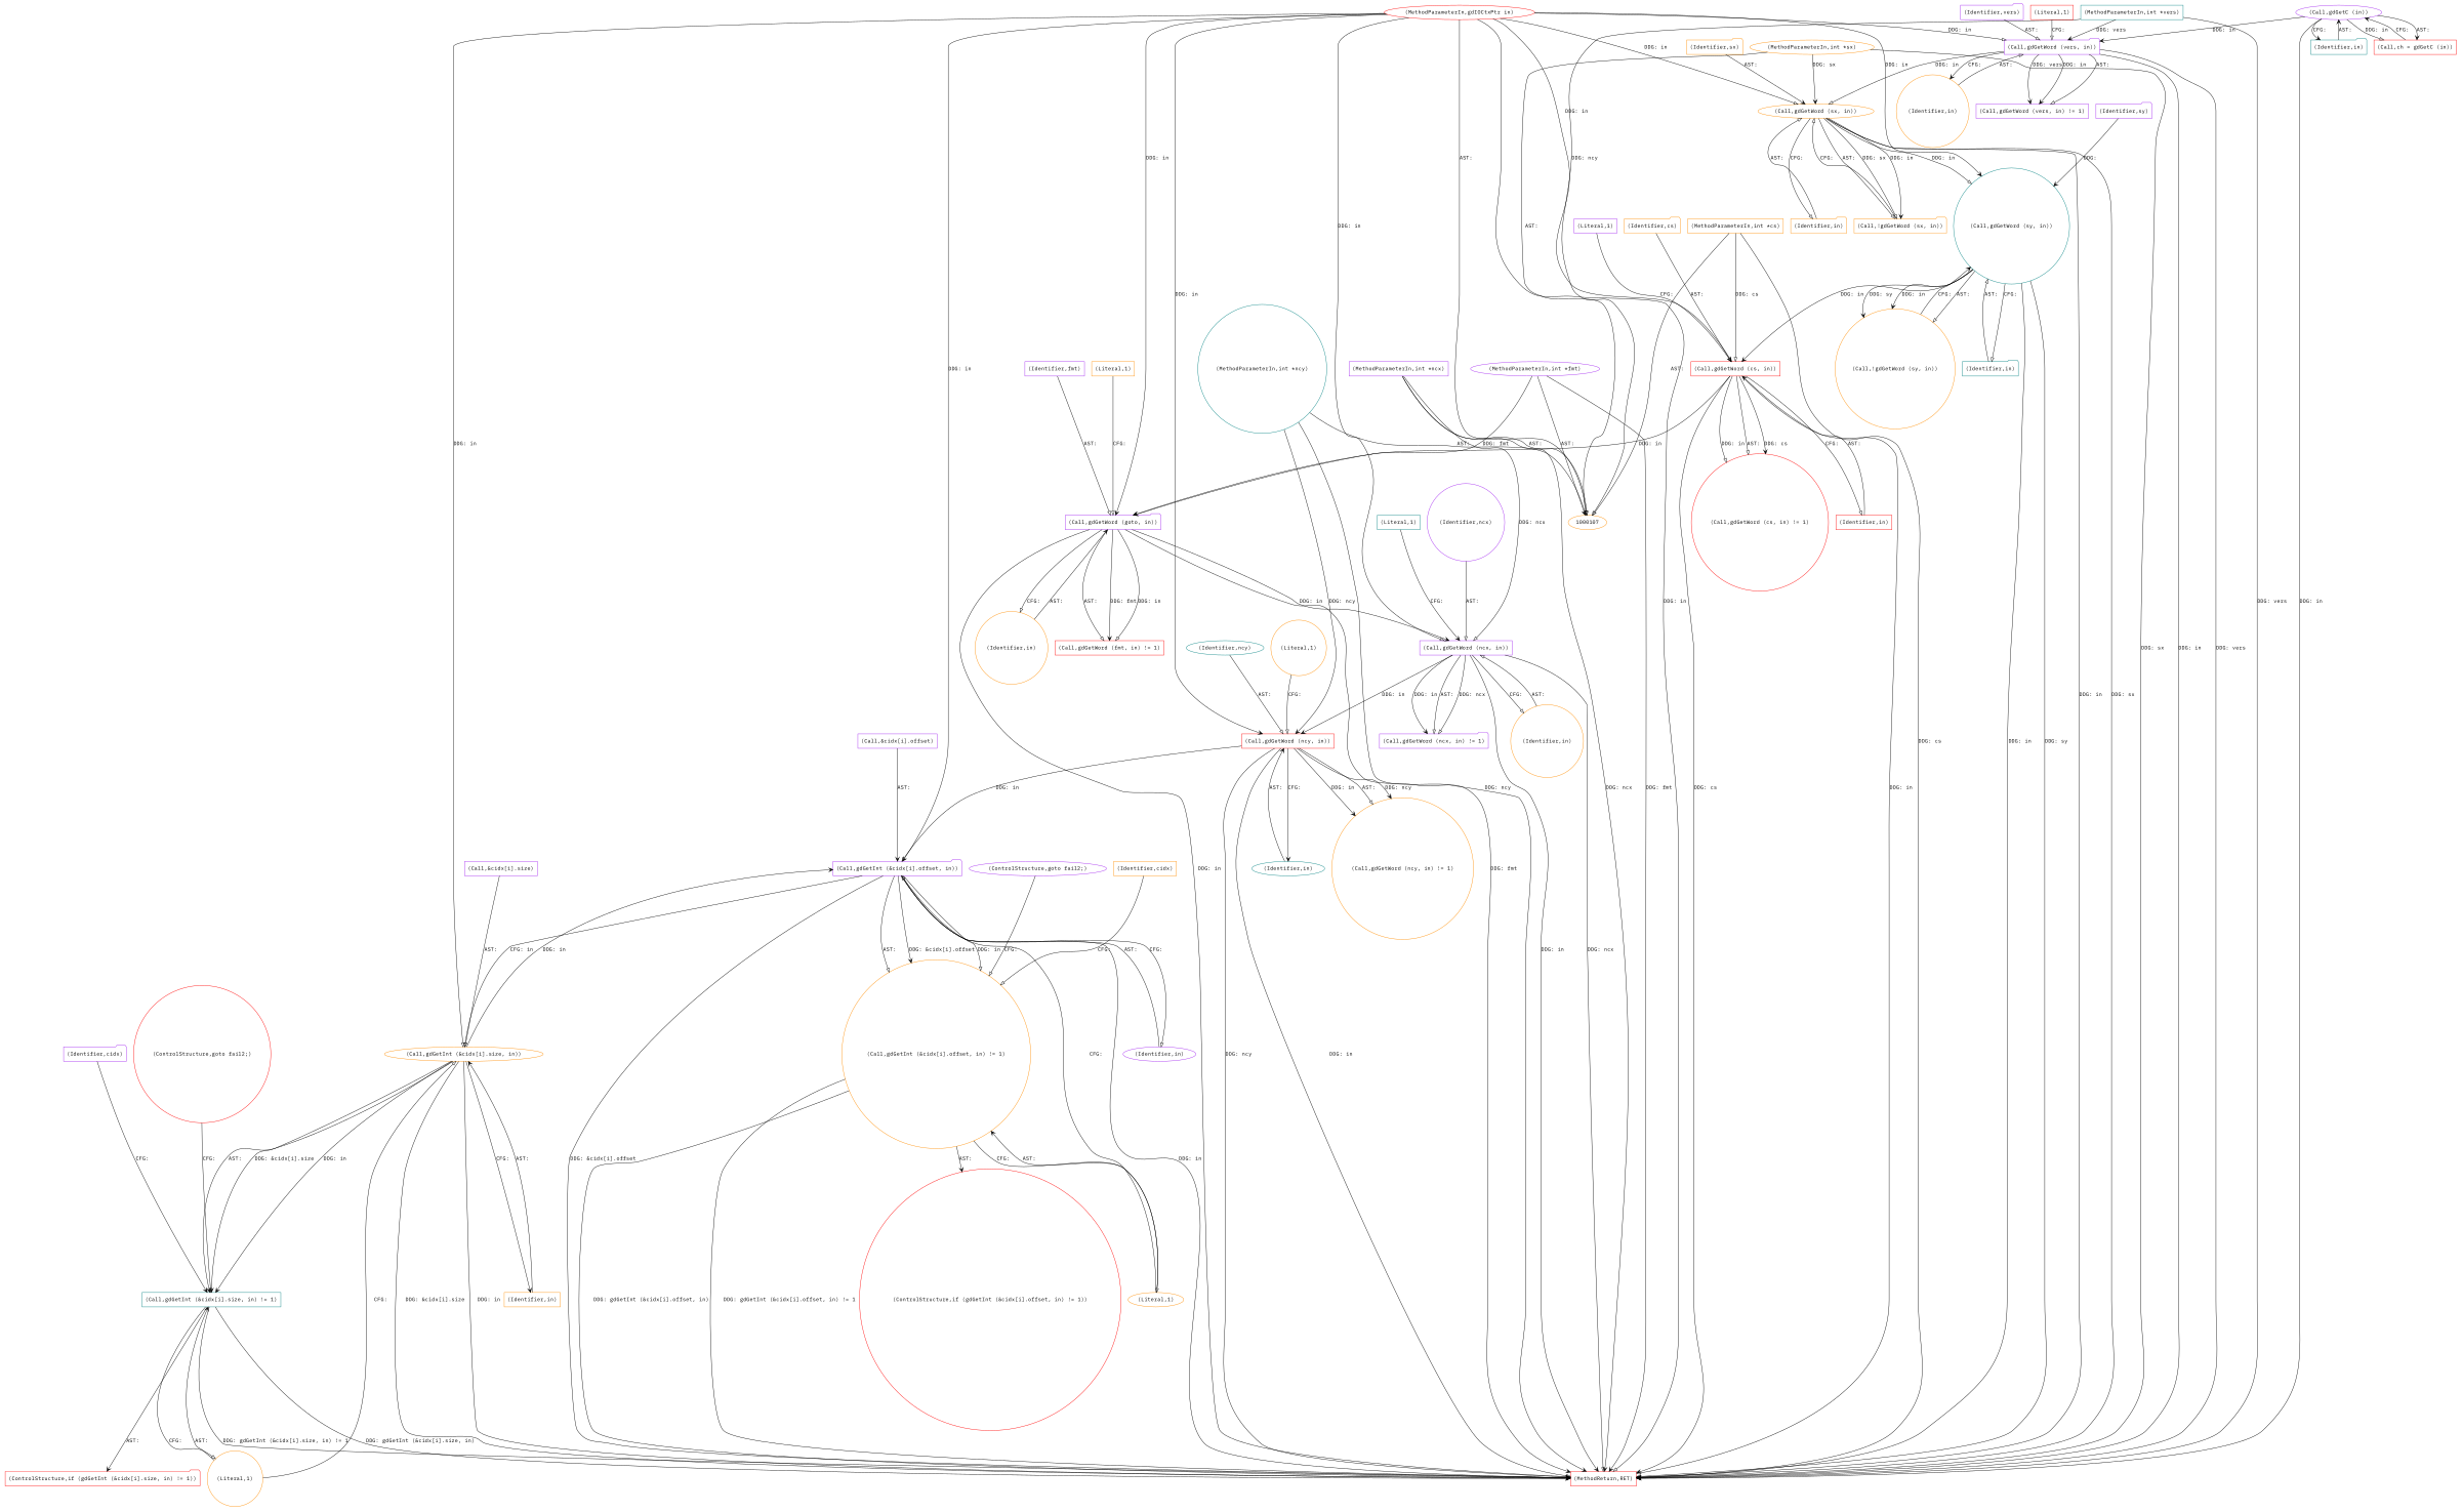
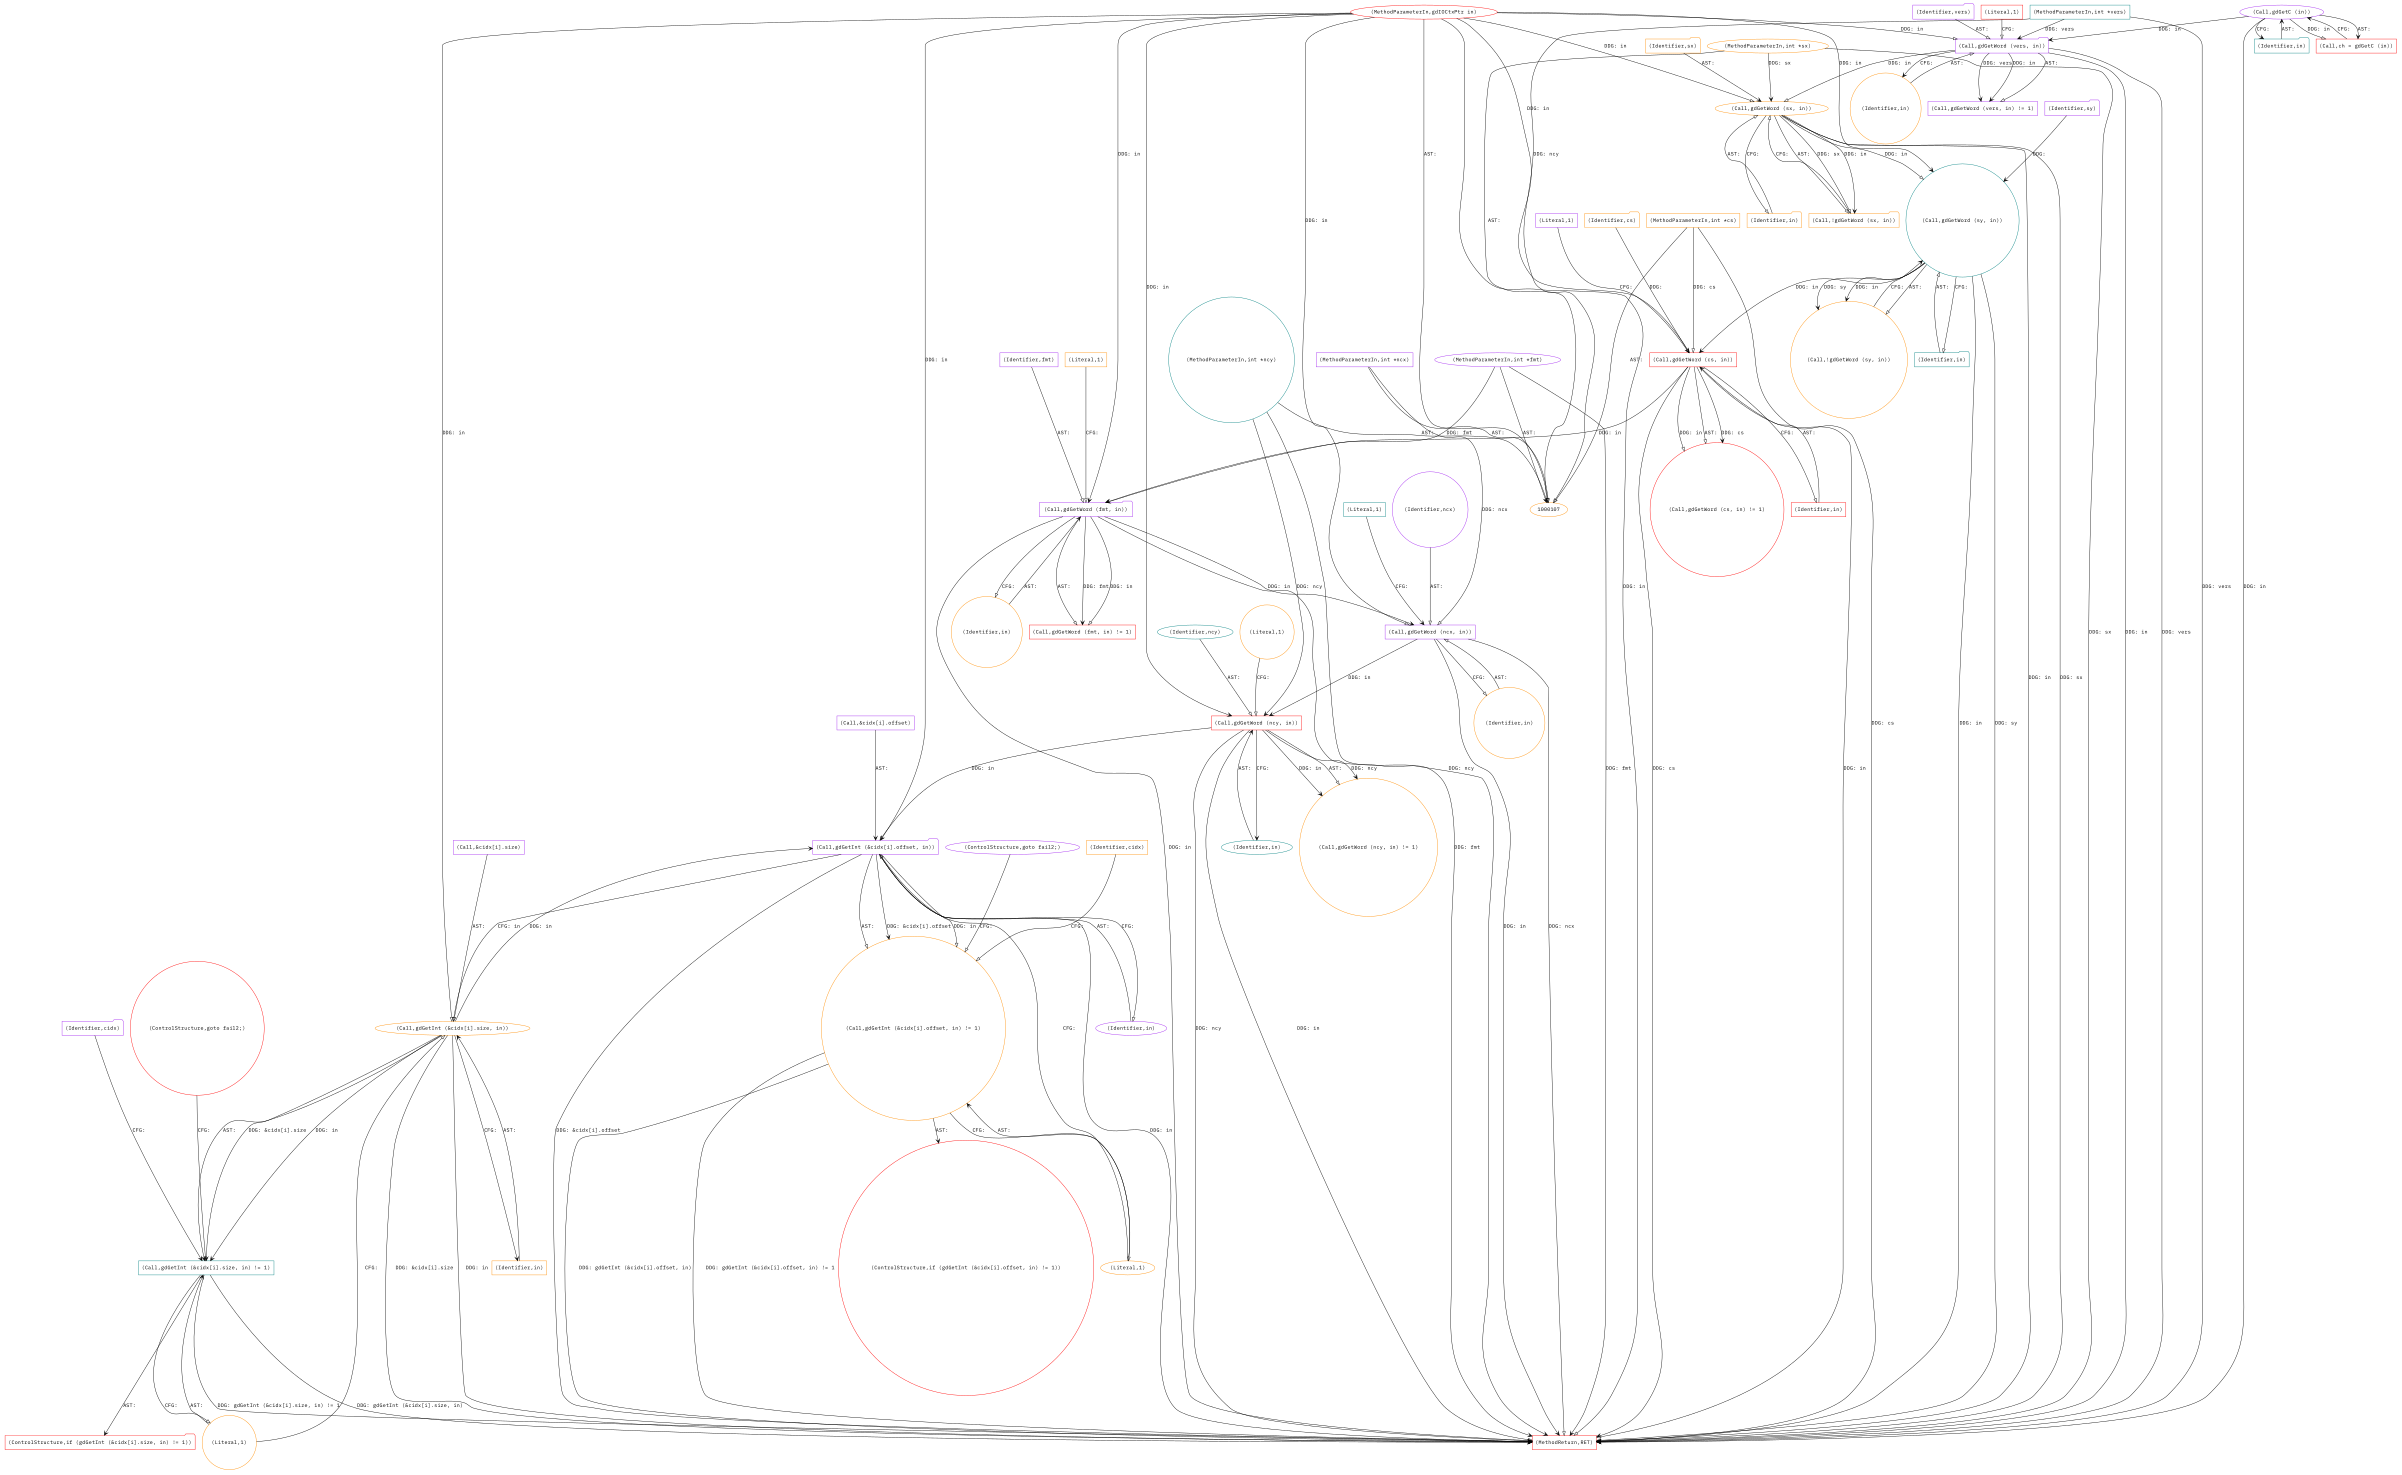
  digraph {
    fontname="IBM Plex Mono"
    node [color=darkorange fontname="IBM Plex Mono" shape=box]
    edge [arrowhead=onormal fontname="IBM Plex Mono"]
    n1 [color=purple label="(Call,gdGetInt (&cidx[i].offset, in))" shape=folder]
    n2 [label="(Call,gdGetInt (&cidx[i].size, in))" shape=ellipse]
    n3 [label="(Call,gdGetInt (&cidx[i].offset, in) != 1)" shape=circle]
    n4 [color=purple label="(Identifier,in)" shape=ellipse]
    n5 [color=red label="(MethodReturn,RET)"]
    n6 [color=teal label="(Call,gdGetInt (&cidx[i].size, in) != 1)"]
    n7 [label="(Identifier,in)"]
    n8 [label="(Literal,1)" shape=ellipse]
    n9 [color=red label="(ControlStructure,if (gdGetInt (&cidx[i].offset, in) != 1))" shape=circle]
    n10 [color=red label="(Call,gdGetWord (ncy, in))"]
    n11 [label="(Call,gdGetWord (ncy, in) != 1)" shape=circle]
    n12 [color=teal label="(Identifier,in)" shape=ellipse]
    n13 [color=teal label="(MethodParameterIn,int *ncy)" shape=circle]
    1000107 [shape=ellipse]
    n15 [color=purple label="(Call,gdGetWord (ncx, in))"]
    n16 [label="(Identifier,in)" shape=circle]
-   n17 [color=purple label="(Call,gdGetWord (ncx, in) != 1)" shape=folder]
    n18 [color=purple label="(MethodParameterIn,int *ncx)"]
-   n19 [color=purple label="(Call,gdGetWord (goto, in))" shape=folder]
+   n19 [color=purple label="(Call,gdGetWord (fmt, in))" shape=folder]
    n20 [label="(Identifier,in)" shape=circle]
    n21 [color=red label="(Call,gdGetWord (fmt, in) != 1)"]
    n22 [color=purple label="(MethodParameterIn,int *fmt)" shape=ellipse]
    n23 [color=red label="(Call,gdGetWord (cs, in))"]
    n24 [color=red label="(Call,gdGetWord (cs, in) != 1)" shape=circle]
    n25 [color=red label="(Identifier,in)"]
    n26 [label="(MethodParameterIn,int *cs)"]
    n27 [color=teal label="(Call,gdGetWord (sy, in))" shape=circle]
    n28 [color=teal label="(Identifier,in)" shape=folder]
    n29 [label="(Call,!gdGetWord (sy, in))" shape=circle]
    n30 [label="(Call,gdGetWord (sx, in))" shape=ellipse]
    n31 [label="(Identifier,in)" shape=folder]
    n32 [label="(Call,!gdGetWord (sx, in))" shape=folder]
    n33 [label="(MethodParameterIn,int *sx)" shape=ellipse]
    n34 [color=purple label="(Call,gdGetWord (vers, in))" shape=folder]
    n35 [label="(Identifier,in)" shape=circle]
    n36 [color=purple label="(Call,gdGetWord (vers, in) != 1)"]
    n37 [color=teal label="(MethodParameterIn,int *vers)"]
    n38 [color=purple label="(Call,gdGetC (in))" shape=ellipse]
    n39 [color=teal label="(Identifier,in)" shape=folder]
    n40 [color=red label="(Call,ch = gdGetC (in))"]
    n41 [color=red label="(MethodParameterIn,gdIOCtxPtr in)" shape=ellipse]
    n42 [label="(Literal,1)" shape=circle]
    n43 [color=red label="(ControlStructure,if (gdGetInt (&cidx[i].size, in) != 1))" shape=folder]
    n44 [color=purple label="(Call,&cidx[i].offset)"]
    n45 [color=purple label="(Identifier,cidx)" shape=folder]
    n46 [label="(Literal,1)" shape=circle]
    n47 [label="(Identifier,cs)" shape=folder]
    n48 [color=red label="(ControlStructure,goto fail2;)" shape=circle]
    n49 [color=purple label="(Literal,1)"]
    n50 [color=red label="(Literal,1)"]
    n51 [color=purple label="(Call,&cidx[i].size)"]
    n52 [color=purple label="(Identifier,vers)" shape=folder]
    n53 [color=purple label="(Identifier,sy)" shape=folder]
    n54 [color=teal label="(Literal,1)"]
    n55 [label="(Identifier,sx)" shape=folder]
    n56 [color=purple label="(ControlStructure,goto fail2;)" shape=ellipse]
    n57 [color=teal label="(Identifier,ncy)" shape=ellipse]
    n58 [color=purple label="(Identifier,fmt)"]
    n59 [label="(Literal,1)"]
    n60 [color=purple label="(Identifier,ncx)" shape=circle]
    n61 [label="(Identifier,cidx)"]
    n1 -> n2 [label="CFG: in"]
    n1 -> n3 [label="AST: "]
    n1 -> n3 [arrowhead=vee label="DDG: &cidx[i].offset"]
    n1 -> n3 [label="DDG: in"]
    n1 -> n4 [label="CFG: "]
    n1 -> n5 [label="DDG: &cidx[i].offset"]
    n1 -> n5 [arrowhead=vee label="DDG: in"]
    n2 -> n1 [arrowhead=vee label="DDG: in"]
    n2 -> n5 [arrowhead=vee label="DDG: &cidx[i].size"]
    n2 -> n5 [arrowhead=vee label="DDG: in"]
    n2 -> n6 [arrowhead=vee label="AST: "]
    n2 -> n6 [arrowhead=vee label="DDG: &cidx[i].size"]
    n2 -> n6 [arrowhead=vee label="DDG: in"]
    n2 -> n7 [arrowhead=vee label="CFG: "]
    n3 -> n5 [arrowhead=vee label="DDG: gdGetInt (&cidx[i].offset, in) != 1"]
    n3 -> n5 [label="DDG: gdGetInt (&cidx[i].offset, in)"]
    n3 -> n8 [label="CFG: "]
    n3 -> n9 [arrowhead=vee label="AST: "]
    n4 -> n1 [label="AST: "]
    n6 -> n5 [arrowhead=vee label="DDG: gdGetInt (&cidx[i].size, in)"]
    n6 -> n5 [label="DDG: gdGetInt (&cidx[i].size, in) != 1"]
    n6 -> n42 [label="CFG: "]
    n6 -> n43 [arrowhead=vee label="AST: "]
    n7 -> n2 [arrowhead=vee label="AST: "]
    n8 -> n1 [label="CFG: "]
    n8 -> n3 [arrowhead=vee label="AST: "]
    n10 -> n1 [label="DDG: in"]
    n10 -> n5 [label="DDG: ncy"]
    n10 -> n5 [label="DDG: in"]
    n10 -> n11 [label="AST: "]
    n10 -> n11 [arrowhead=vee label="DDG: ncy"]
    n10 -> n11 [arrowhead=vee label="DDG: in"]
    n10 -> n12 [arrowhead=vee label="CFG: "]
    n12 -> n10 [arrowhead=vee label="AST: "]
    n13 -> n5 [arrowhead=vee label="DDG: ncy"]
    n13 -> n10 [arrowhead=vee label="DDG: ncy"]
    n13 -> 1000107 [label="AST: "]
    n15 -> n5 [arrowhead=vee label="DDG: in"]
    n15 -> n5 [label="DDG: ncx"]
    n15 -> n10 [arrowhead=vee label="DDG: in"]
    n15 -> n16 [label="CFG: "]
-   n15 -> n17 [label="AST: "]
-   n15 -> n17 [label="DDG: ncx"]
-   n15 -> n17 [arrowhead=vee label="DDG: in"]
    n16 -> n15 [label="AST: "]
-   n18 -> n5 [arrowhead=vee label="DDG: ncx"]
    n18 -> 1000107 [label="AST: "]
    n18 -> n15 [label="DDG: ncx"]
    n19 -> n5 [arrowhead=vee label="DDG: fmt"]
    n19 -> n5 [label="DDG: in"]
    n19 -> n15 [arrowhead=vee label="DDG: in"]
    n19 -> n20 [label="CFG: "]
    n19 -> n21 [label="AST: "]
    n19 -> n21 [arrowhead=vee label="DDG: fmt"]
    n19 -> n21 [label="DDG: in"]
    n20 -> n19 [arrowhead=vee label="AST: "]
    n22 -> n5 [arrowhead=vee label="DDG: fmt"]
    n22 -> 1000107 [arrowhead=vee label="AST: "]
    n22 -> n19 [arrowhead=vee label="DDG: fmt"]
    n23 -> n5 [label="DDG: in"]
    n23 -> n5 [arrowhead=vee label="DDG: cs"]
    n23 -> n19 [arrowhead=vee label="DDG: in"]
    n23 -> n24 [label="AST: "]
    n23 -> n24 [arrowhead=vee label="DDG: cs"]
    n23 -> n24 [label="DDG: in"]
    n23 -> n25 [label="CFG: "]
    n25 -> n23 [arrowhead=vee label="AST: "]
    n26 -> n5 [label="DDG: cs"]
    n26 -> 1000107 [label="AST: "]
    n26 -> n23 [label="DDG: cs"]
    n27 -> n5 [label="DDG: in"]
    n27 -> n5 [label="DDG: sy"]
    n27 -> n23 [arrowhead=vee label="DDG: in"]
    n27 -> n28 [label="CFG: "]
    n27 -> n29 [label="AST: "]
    n27 -> n29 [arrowhead=vee label="DDG: sy"]
    n27 -> n29 [arrowhead=vee label="DDG: in"]
    n28 -> n27 [label="AST: "]
    n29 -> n27 [arrowhead=vee label="CFG: "]
    n30 -> n5 [label="DDG: in"]
    n30 -> n5 [label="DDG: sx"]
    n30 -> n27 [label="DDG: in"]
    n30 -> n31 [label="CFG: "]
    n30 -> n32 [label="AST: "]
    n30 -> n32 [label="DDG: sx"]
    n30 -> n32 [arrowhead=vee label="DDG: in"]
    n31 -> n30 [label="AST: "]
    n32 -> n30 [label="CFG: "]
    n33 -> n5 [arrowhead=vee label="DDG: sx"]
    n33 -> 1000107 [label="AST: "]
    n33 -> n30 [arrowhead=vee label="DDG: sx"]
    n34 -> n5 [label="DDG: in"]
    n34 -> n5 [arrowhead=vee label="DDG: vers"]
    n34 -> n30 [label="DDG: in"]
    n34 -> n35 [arrowhead=vee label="CFG: "]
    n34 -> n36 [label="AST: "]
    n34 -> n36 [arrowhead=vee label="DDG: vers"]
    n34 -> n36 [arrowhead=vee label="DDG: in"]
    n35 -> n34 [label="AST: "]
    n37 -> n5 [arrowhead=vee label="DDG: vers"]
    n37 -> 1000107 [label="DDG: ncy"]
    n37 -> n34 [arrowhead=vee label="DDG: vers"]
    n38 -> n5 [label="DDG: in"]
    n38 -> n34 [arrowhead=vee label="DDG: in"]
    n38 -> n39 [arrowhead=vee label="CFG: "]
    n38 -> n40 [arrowhead=vee label="AST: "]
    n38 -> n40 [label="DDG: in"]
    n39 -> n38 [arrowhead=vee label="AST: "]
    n40 -> n38 [arrowhead=vee label="CFG: "]
    n41 -> n1 [arrowhead=vee label="DDG: in"]
    n41 -> n2 [label="DDG: in"]
    n41 -> n5 [label="DDG: in"]
    n41 -> n10 [arrowhead=vee label="DDG: in"]
    n41 -> 1000107 [label="AST: "]
    n41 -> n15 [label="DDG: in"]
    n41 -> n19 [arrowhead=vee label="DDG: in"]
    n41 -> n23 [label="DDG: in"]
    n41 -> n27 [arrowhead=vee label="DDG: in"]
    n41 -> n30 [label="DDG: in"]
    n41 -> n34 [label="DDG: in"]
    n42 -> n2 [label="CFG: "]
    n42 -> n6 [arrowhead=vee label="AST: "]
    n44 -> n1 [arrowhead=vee label="AST: "]
    n45 -> n6 [arrowhead=vee label="CFG: "]
    n46 -> n10 [label="CFG: "]
-   n47 -> n23 [arrowhead=vee label="AST: "]
+   n47 -> n23 [arrowhead=vee label="DDG: "]
    n48 -> n6 [label="CFG: "]
    n49 -> n23 [label="CFG: "]
    n50 -> n34 [label="CFG: "]
    n51 -> n2 [label="AST: "]
    n52 -> n34 [label="AST: "]
    n53 -> n27 [arrowhead=vee label="DDG: "]
    n54 -> n15 [arrowhead=vee label="CFG: "]
    n55 -> n30 [arrowhead=vee label="AST: "]
    n56 -> n3 [label="CFG: "]
    n57 -> n10 [label="AST: "]
    n58 -> n19 [label="AST: "]
    n59 -> n19 [label="CFG: "]
    n60 -> n15 [label="AST: "]
    n61 -> n3 [label="CFG: "]
  }
